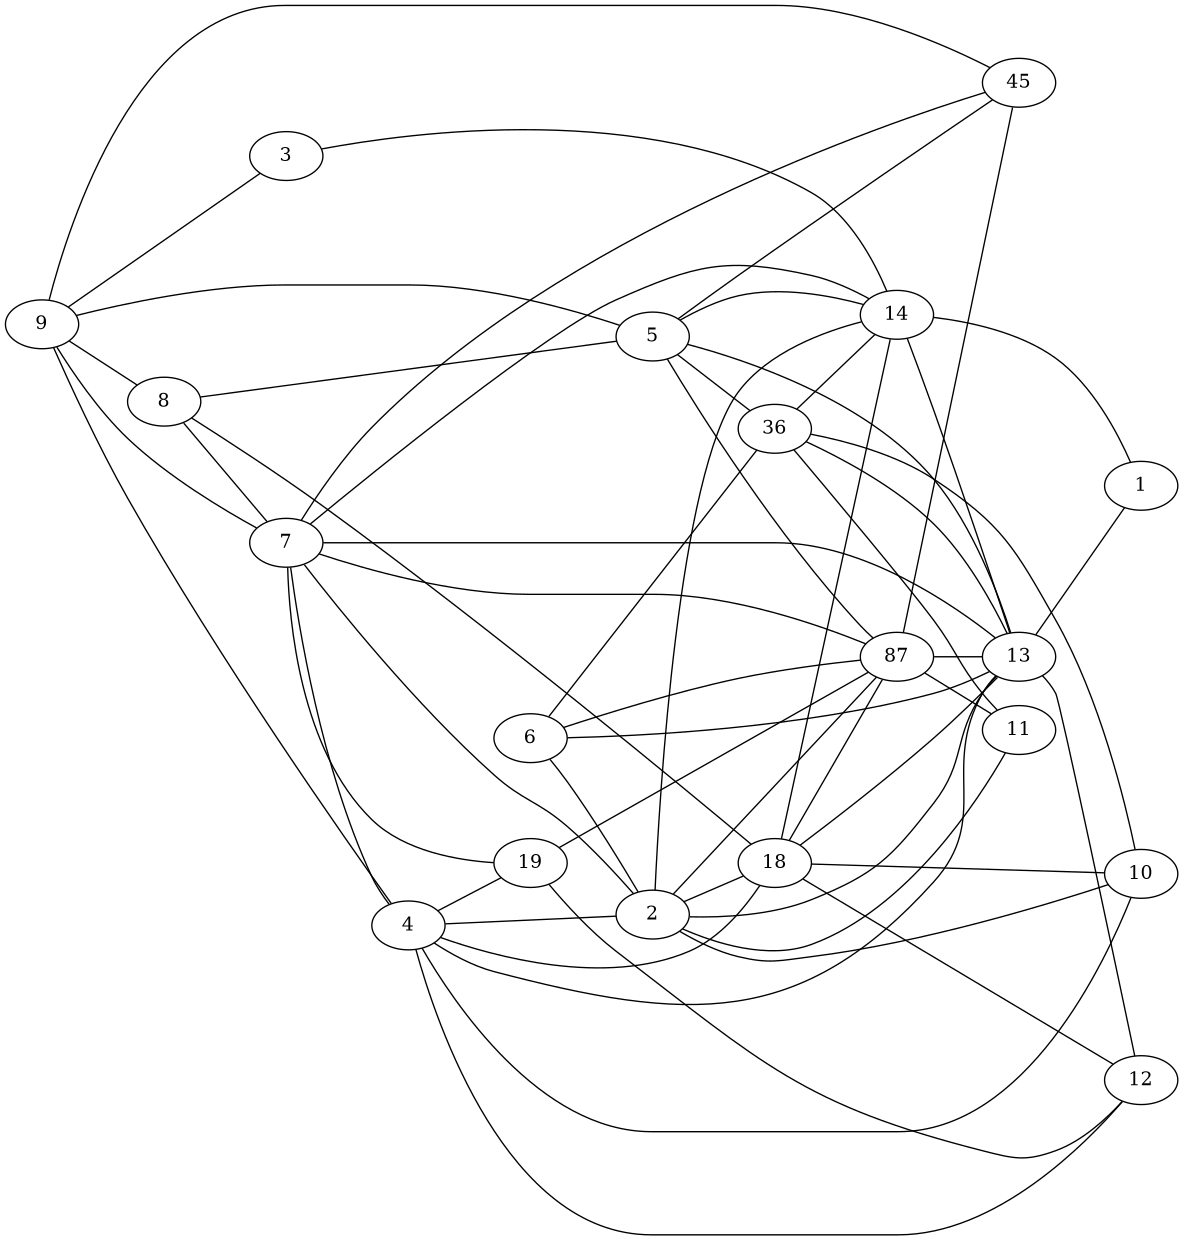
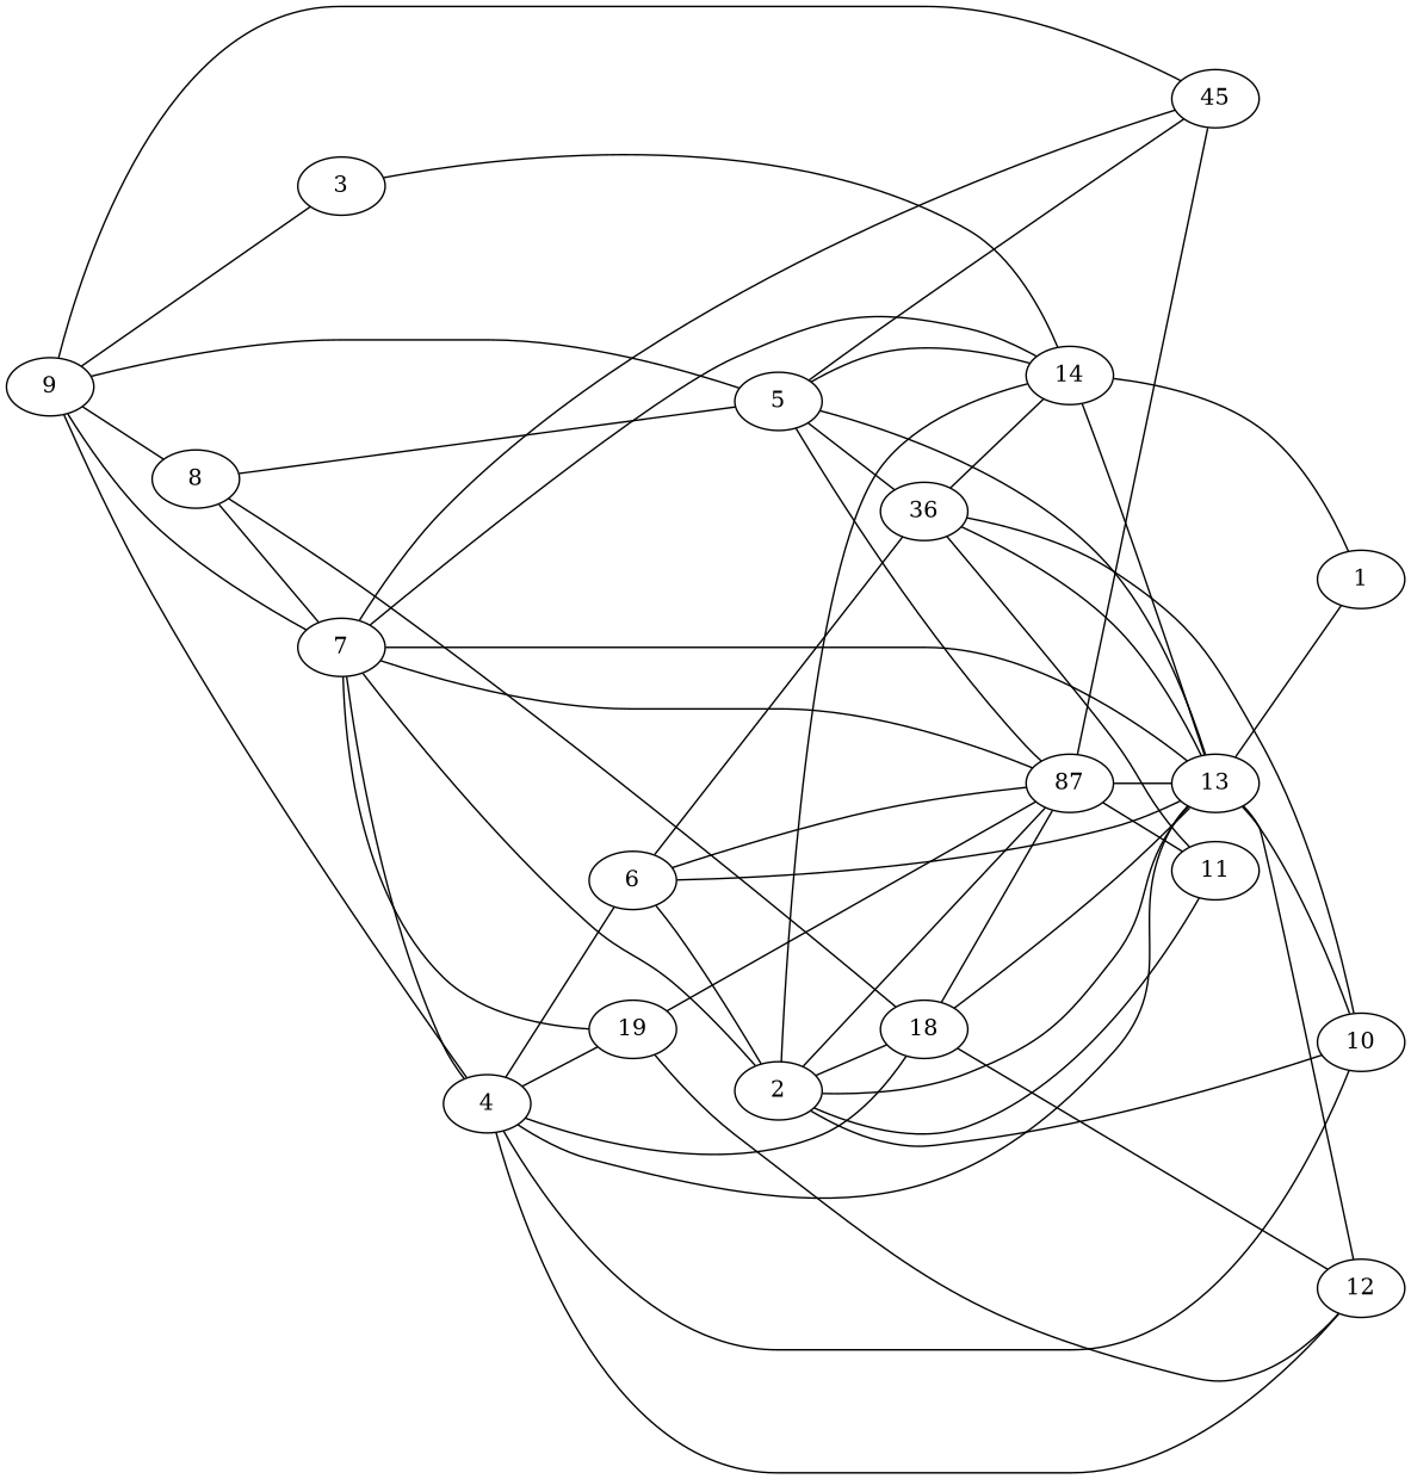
  digraph {
    rankdir=LR
    edge [color=black dir=none]
    14
    1
    13
    8
    5
    18
    7
    n8 [label=45]
    n9 [label=87]
    n10 [label=36]
    11
    12
    4
    19
    2
    10
    3
    6
    9
    subgraph sub_1 {
      14
      1
      13
      8
      5
      18
      7
      n8
      n9
      n10
      11
      12
      4
      19
      2
      10
      3
      6
      9
    }
    14 -> 1
    14 -> 13
    13 -> 1
    13 -> 12
    8 -> 5
    8 -> 18
    8 -> 7
    5 -> 14
    5 -> 13
    5 -> n8
    5 -> n9
    5 -> n10
-   18 -> 14
    18 -> 13
    18 -> n9
    18 -> 12
-   18 -> 10
+   13 -> 10
    7 -> 14
    7 -> 13
    7 -> n8
    7 -> n9
    7 -> 4
    7 -> 19
    7 -> 2
    n9 -> 13
    n9 -> n8
    n9 -> 11
    n10 -> 14
    n10 -> 13
    n10 -> 11
    n10 -> 10
    4 -> 13
    4 -> 18
    4 -> 12
    4 -> 19
-   4 -> 2
+   4 -> 6
    4 -> 10
    19 -> n9
    19 -> 12
    2 -> 14
    2 -> 13
    2 -> 18
    2 -> n9
    2 -> 11
    2 -> 10
    3 -> 14
    6 -> 13
    6 -> n9
    6 -> n10
    6 -> 2
    9 -> 8
    9 -> 5
    9 -> 7
    9 -> n8
    9 -> 4
    9 -> 3
  }
